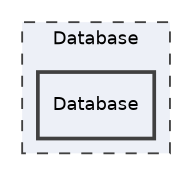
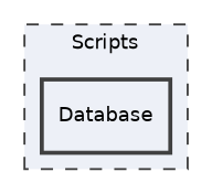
  digraph {
    compound=true
    n1 [color=grey25 fillcolor="#edf0f7" fontname=Helvetica fontsize=10 label=Database shape=box style="filled,bold,"]
    subgraph cluster_1 {
      bgcolor="#edf0f7"
      fontname=Helvetica
      fontsize=10
-     label=Database
+     label=Scripts
      pencolor=grey25
      style="filled,dashed,"
      n1
    }
  }
